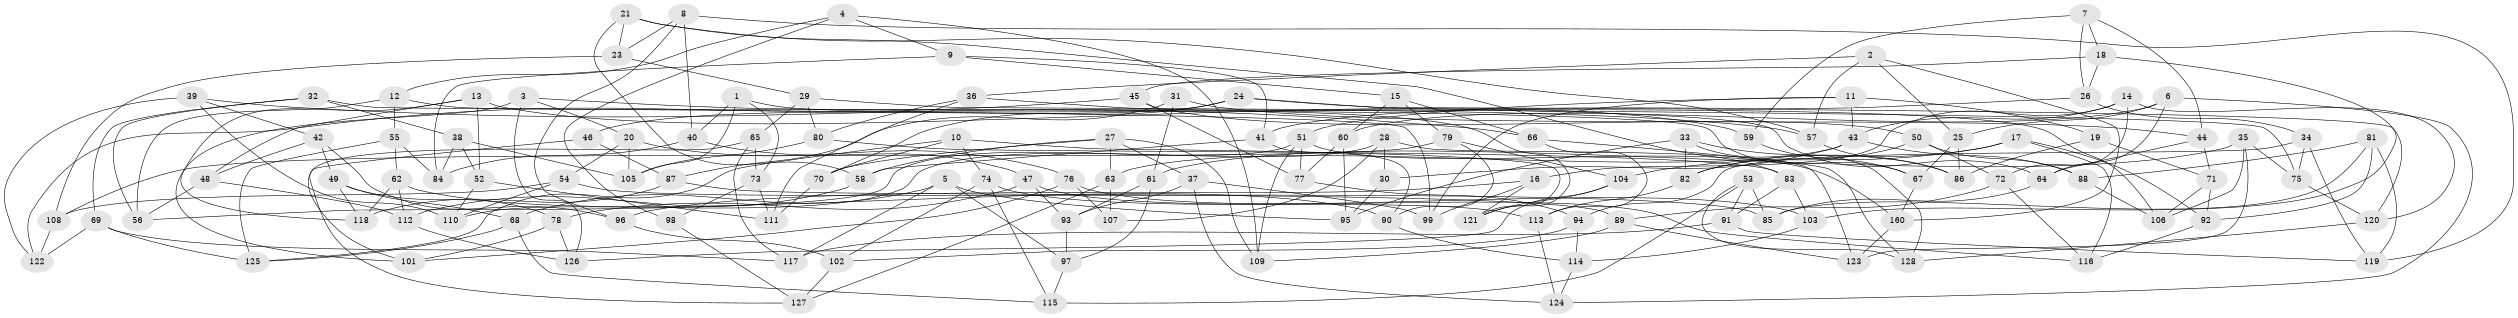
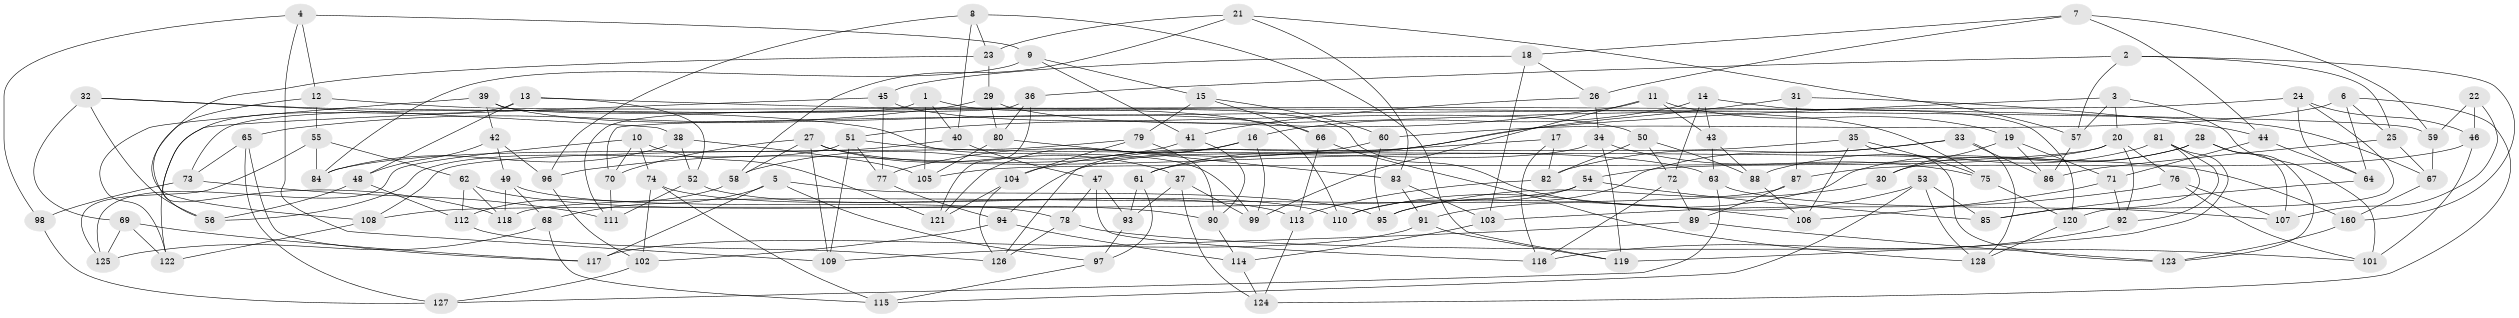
  graph {
    node [color=gray90 style=filled]
    1
    40
    73
    105
    106
    84
    47
    98
    111
    2
    25
    36
    57
    n14 [label=160]
    67
    86
    121
    80
    123
    3
    20
    101
    126
    54
    76
    4
    9
    12
    109
    15
    41
    55
    56
    127
    5
    68
    95
    97
    117
    125
    115
    6
    60
    64
    124
    77
    85
    7
    18
    26
    44
    59
    45
    103
    34
    71
    8
    23
    96
    119
    29
    108
    102
    66
    79
    58
    90
    10
    70
    74
    113
    11
    19
    43
    51
    99
    30
    63
    88
    62
    13
    48
    52
    118
    112
    110
    14
    16
    72
    120
    116
    89
    128
    104
    17
    82
    92
    122
    50
    114
    107
    21
    83
    91
+   22
    46
    87
    65
    75
    24
    94
    27
    37
    93
    28
    31
    61
    32
    38
    69
    33
    35
    39
    42
    49
    78
    53
    81
    1 -- 40
    1 -- 73
    1 -- 105
    1 -- 106
    40 -- 84
    40 -- 47
    73 -- 98
    73 -- 111
    47 -- 116
    47 -- 93
    47 -- 78
    98 -- 127
    2 -- 25
    2 -- 36
    2 -- 57
    2 -- n14
    25 -- 67
    25 -- 86
    36 -- 111
    36 -- 121
    36 -- 80
    57 -- 86
    n14 -- 123
    67 -- n14
    80 -- 105
    80 -- 83
    3 -- 57
    3 -- 20
    3 -- 101
    3 -- 126
    20 -- 105
    20 -- 54
    20 -- 76
    54 -- 85
    54 -- 108
    54 -- 110
    76 -- 101
    76 -- 103
    76 -- 107
    4 -- 98
    4 -- 9
    4 -- 12
    4 -- 109
    9 -- 84
    9 -- 15
    9 -- 41
    12 -- 67
    12 -- 55
    12 -- 56
    15 -- 60
    15 -- 66
    15 -- 79
    41 -- 58
    41 -- 90
    55 -- 84
    55 -- 125
    55 -- 62
    5 -- 68
    5 -- 95
    5 -- 97
    5 -- 117
    68 -- 125
    68 -- 115
    97 -- 115
    6 -- 25
    6 -- 60
    6 -- 64
    6 -- 124
    60 -- 95
    60 -- 77
    64 -- 85
    77 -- 94
    7 -- 18
    7 -- 26
    7 -- 44
    7 -- 59
    18 -- 26
    18 -- 45
    18 -- 103
    26 -- 41
    26 -- 34
    44 -- 64
    44 -- 71
    59 -- 67
    45 -- 77
    45 -- 122
    45 -- 50
    103 -- 114
    34 -- 119
    34 -- 75
    34 -- 94
    71 -- 106
    71 -- 92
    8 -- 40
    8 -- 23
    8 -- 96
    8 -- 119
    23 -- 29
    23 -- 108
    96 -- 102
    29 -- 80
    29 -- 65
    29 -- 75
    108 -- 122
    102 -- 127
    66 -- 113
    66 -- 128
    79 -- 108
    79 -- 90
    79 -- 104
    58 -- 112
    90 -- 114
    10 -- 121
    10 -- 125
    10 -- 70
    10 -- 74
    70 -- 111
    74 -- 115
    74 -- 102
    74 -- 113
    113 -- 124
    11 -- 19
    11 -- 43
    11 -- 51
    11 -- 99
    19 -- 86
    19 -- 71
-   43 -- 30
+   19 -- 30
    43 -- 63
    43 -- 88
    51 -- n14
    51 -- 109
    51 -- 56
    51 -- 77
    30 -- 95
    63 -- 127
    63 -- 107
    88 -- 106
    62 -- 90
    62 -- 118
    62 -- 112
    13 -- 59
    13 -- 48
    13 -- 52
    13 -- 118
    48 -- 56
    48 -- 112
    52 -- 111
    52 -- 110
    112 -- 126
    14 -- 43
    14 -- 16
    14 -- 72
    14 -- 120
    16 -- 121
    16 -- 96
    16 -- 99
    72 -- 116
    72 -- 89
    120 -- 128
    89 -- 123
    89 -- 109
    104 -- 121
    104 -- 126
    17 -- 116
    17 -- 104
    17 -- 82
-   17 -- 92
+   20 -- 92
    82 -- 113
    92 -- 116
    50 -- 88
    50 -- 72
    50 -- 82
    114 -- 124
    21 -- 57
    21 -- 23
    21 -- 58
    21 -- 83
    83 -- 103
    83 -- 91
    91 -- 117
    91 -- 119
+   22 -- 59
+   22 -- 107
+   22 -- 46
    46 -- 101
    46 -- 87
    87 -- 118
    87 -- 89
    65 -- 73
    65 -- 127
    65 -- 117
    75 -- 120
    24 -- 64
    24 -- 70
    24 -- 120
    24 -- 46
    94 -- 102
    94 -- 114
    27 -- 109
    27 -- 58
    27 -- 70
    27 -- 63
    27 -- 37
    37 -- 124
    37 -- 99
    37 -- 93
    93 -- 97
    28 -- 123
    28 -- 30
    28 -- 110
    28 -- 107
    31 -- 44
    31 -- 87
    31 -- 61
    61 -- 97
    61 -- 93
    32 -- 56
    32 -- 99
    32 -- 38
    32 -- 69
    38 -- 105
    38 -- 84
    38 -- 52
    69 -- 117
    69 -- 125
    69 -- 122
    33 -- 86
    33 -- 95
    33 -- 128
    33 -- 82
    35 -- 106
    35 -- 123
    35 -- 75
    35 -- 61
    39 -- 66
    39 -- 110
    39 -- 122
    39 -- 42
    42 -- 96
    42 -- 48
    42 -- 49
    49 -- 68
    49 -- 118
    49 -- 78
    78 -- 101
    78 -- 126
    53 -- 115
    53 -- 85
    53 -- 128
    53 -- 91
    81 -- 85
    81 -- 119
    81 -- 88
    81 -- 92
  }
